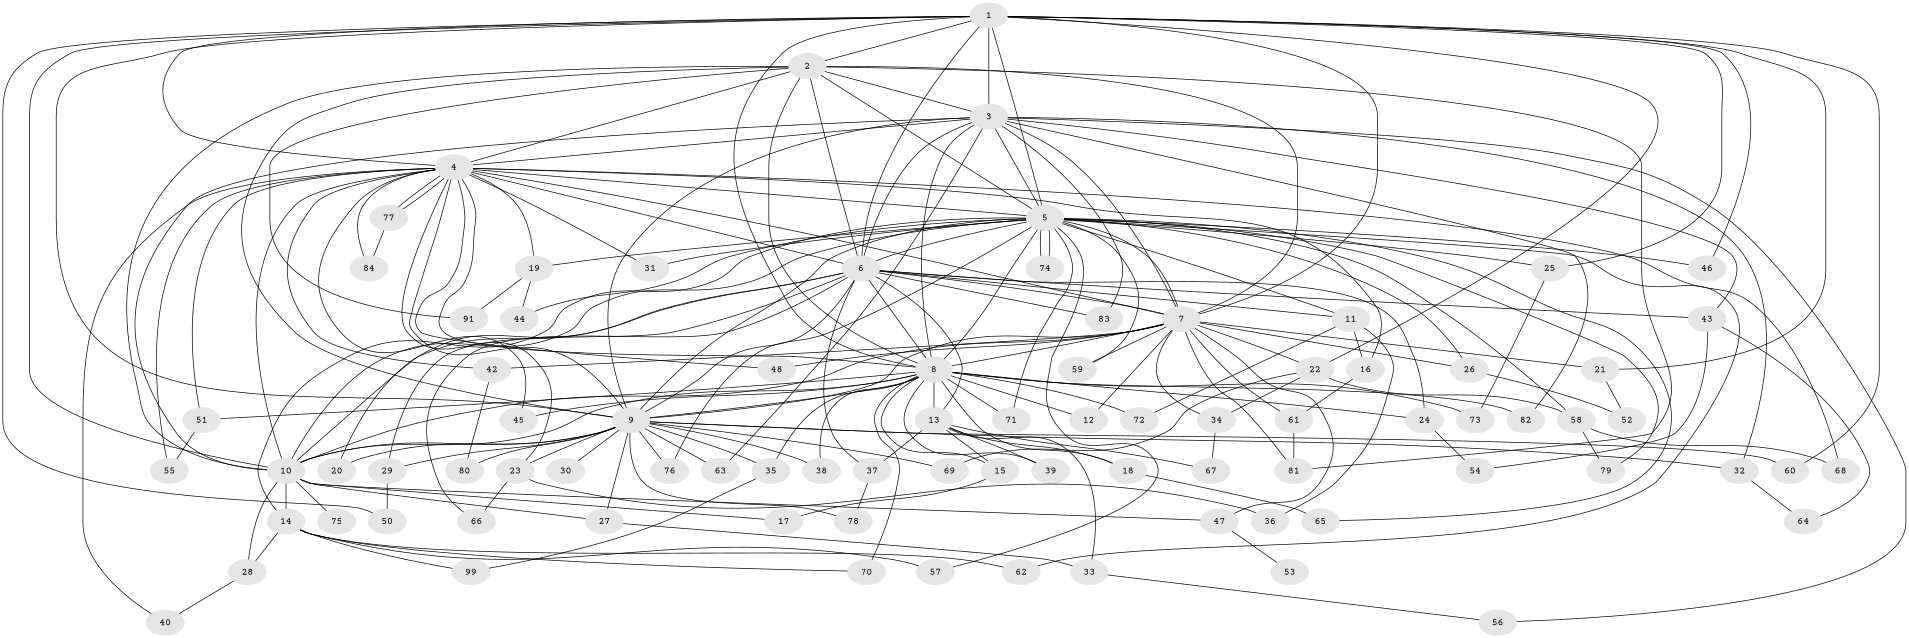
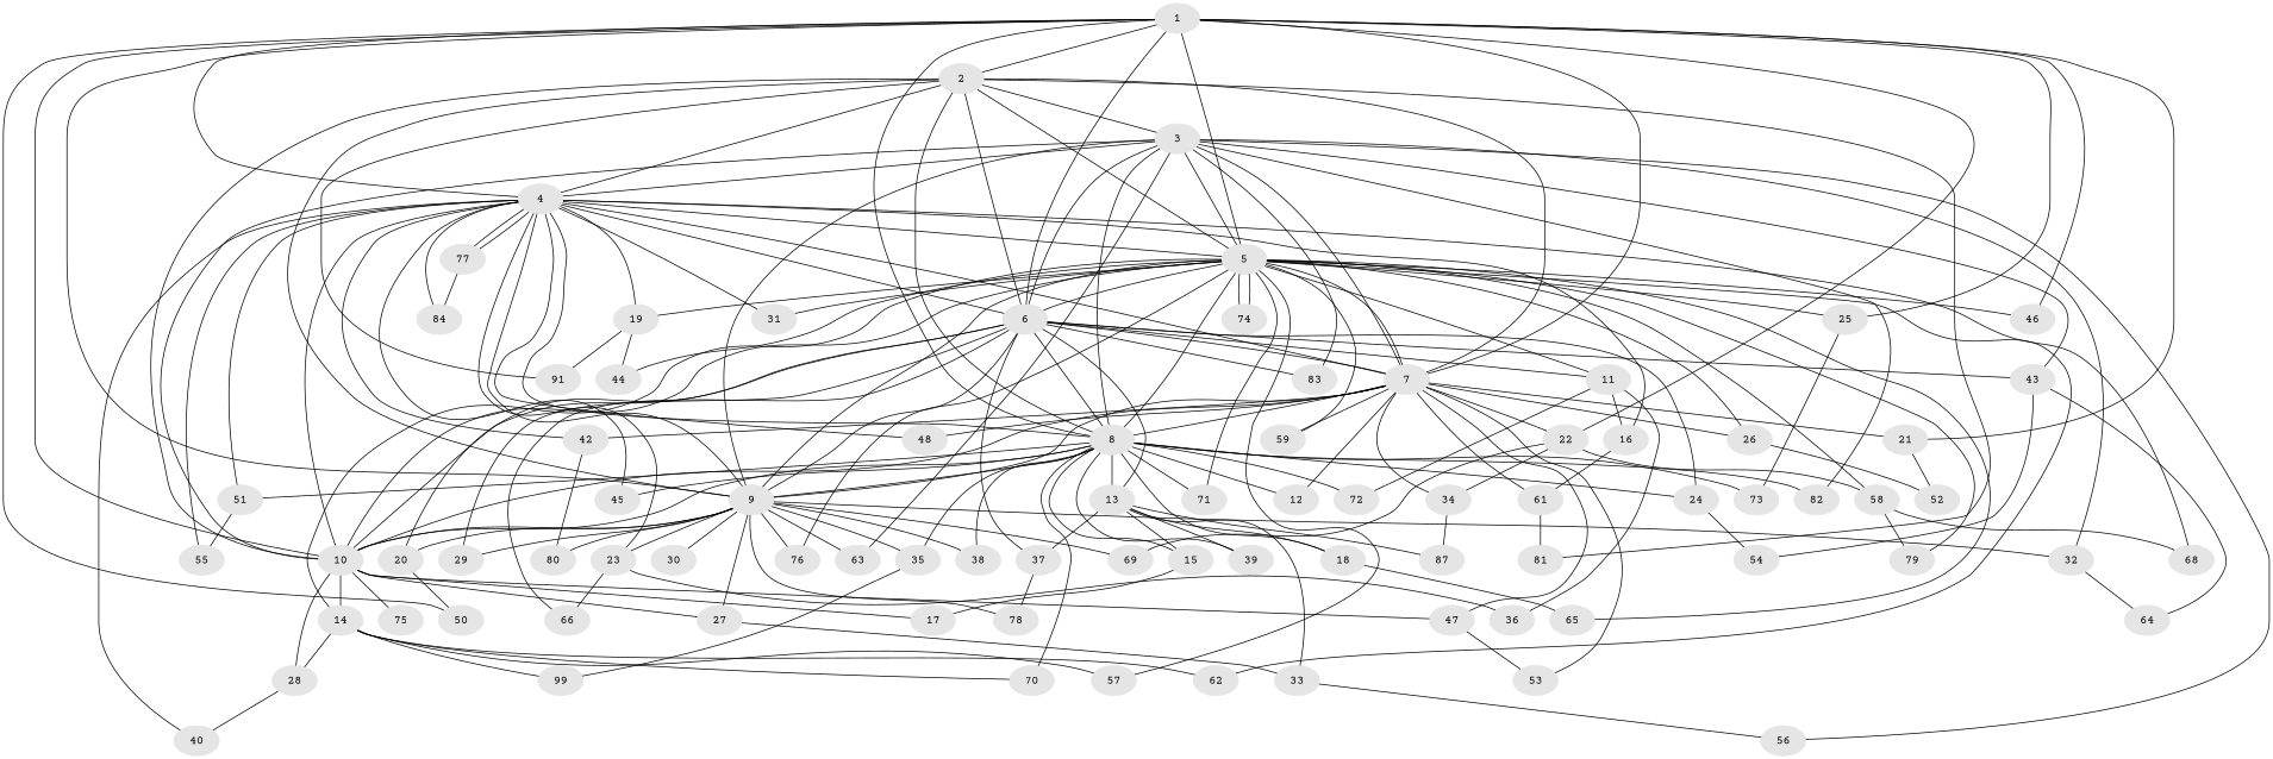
  graph {
    fontname="Courier Prime"
    node [color=gray90 fontname="Courier Prime" style=filled]
    edge [fontname="Courier Prime"]
    1
    2
    3
    4
    5
    6
    7
    8
    9
    10
    21
    22
    25
    46
    50
-   60
    n17 [label=91]
    81
    32
    43
    56
    63
    82
    83
    16
    19
    23
    31
    40
    42
    45
    48
    51
    55
    68
    77
    84
    11
    14
    26
    44
    57
    58
    59
    62
    65
    71
    74
    76
    79
    13
    20
    24
    29
    37
    66
    12
    34
    47
    53
    61
    73
    15
    18
    35
    38
    39
    70
    72
    30
    27
    69
    78
    80
    75
    17
    28
    52
    64
    54
    36
    n82 [label=99]
    33
-   67
+   67 [label=87]
    1 -- 2
-   1 -- 3
    1 -- 4
    1 -- 5
    1 -- 6
    1 -- 7
    1 -- 8
    1 -- 9
    1 -- 10
    1 -- 21
    1 -- 22
    1 -- 25
    1 -- 46
    1 -- 50
-   1 -- 60
    2 -- 3
    2 -- 4
    2 -- 5
    2 -- 6
    2 -- 7
    2 -- 8
    2 -- 9
    2 -- 10
    2 -- n17
    2 -- 81
    3 -- 4
    3 -- 5
    3 -- 6
    3 -- 7
    3 -- 8
    3 -- 9
    3 -- 10
    3 -- 32
    3 -- 43
    3 -- 56
    3 -- 63
    3 -- 82
    3 -- 83
    4 -- 5
    4 -- 6
    4 -- 7
    4 -- 8
    4 -- 9
    4 -- 10
    4 -- 16
    4 -- 19
    4 -- 23
    4 -- 31
    4 -- 40
    4 -- 42
    4 -- 45
    4 -- 48
    4 -- 51
    4 -- 55
    4 -- 68
    4 -- 77
    4 -- 77
    4 -- 84
    5 -- 6
    5 -- 7
    5 -- 8
    5 -- 9
    5 -- 10
    5 -- 25
    5 -- 46
    5 -- 19
    5 -- 31
    5 -- 11
    5 -- 14
    5 -- 26
    5 -- 44
    5 -- 57
    5 -- 58
    5 -- 59
    5 -- 62
    5 -- 65
    5 -- 71
    5 -- 74
    5 -- 74
    5 -- 76
    5 -- 79
    6 -- 7
    6 -- 8
    6 -- 9
    6 -- 10
    6 -- 43
    6 -- 83
    6 -- 11
    6 -- 13
    6 -- 20
    6 -- 24
    6 -- 29
    6 -- 37
    6 -- 66
    7 -- 8
    7 -- 9
    7 -- 10
    7 -- 21
    7 -- 22
    7 -- 42
    7 -- 48
    7 -- 26
    7 -- 59
    7 -- 12
    7 -- 34
    7 -- 47
-   7 -- 81
+   7 -- 53
    7 -- 61
    8 -- 9
    8 -- 10
    8 -- 82
    8 -- 45
    8 -- 51
    8 -- 71
    8 -- 13
    8 -- 24
    8 -- 12
    8 -- 73
    8 -- 15
    8 -- 18
    8 -- 35
    8 -- 38
    8 -- 39
    8 -- 70
    8 -- 72
    9 -- 10
-   9 -- 60
    9 -- 32
    9 -- 63
    9 -- 23
    9 -- 76
    9 -- 20
    9 -- 29
    9 -- 35
    9 -- 38
    9 -- 30
    9 -- 27
    9 -- 69
    9 -- 78
    9 -- 80
    10 -- 14
    10 -- 47
    10 -- 27
    10 -- 75
    10 -- 17
    10 -- 28
    21 -- 52
    22 -- 58
    22 -- 34
    22 -- 69
    25 -- 73
    32 -- 64
    43 -- 64
    43 -- 54
    16 -- 61
    19 -- n17
    19 -- 44
    23 -- 66
    23 -- 36
    42 -- 80
    51 -- 55
    77 -- 84
    11 -- 16
    11 -- 72
    11 -- 36
    14 -- 57
    14 -- 62
    14 -- 70
    14 -- 28
    14 -- n82
    26 -- 52
    58 -- 68
    58 -- 79
    13 -- 37
    13 -- 15
    13 -- 18
    13 -- 39
    13 -- 33
    13 -- 67
-   29 -- 50
+   20 -- 50
    24 -- 54
    37 -- 78
    34 -- 67
    47 -- 53
    61 -- 81
    15 -- 17
    18 -- 65
    35 -- n82
    27 -- 33
    28 -- 40
    33 -- 56
  }
